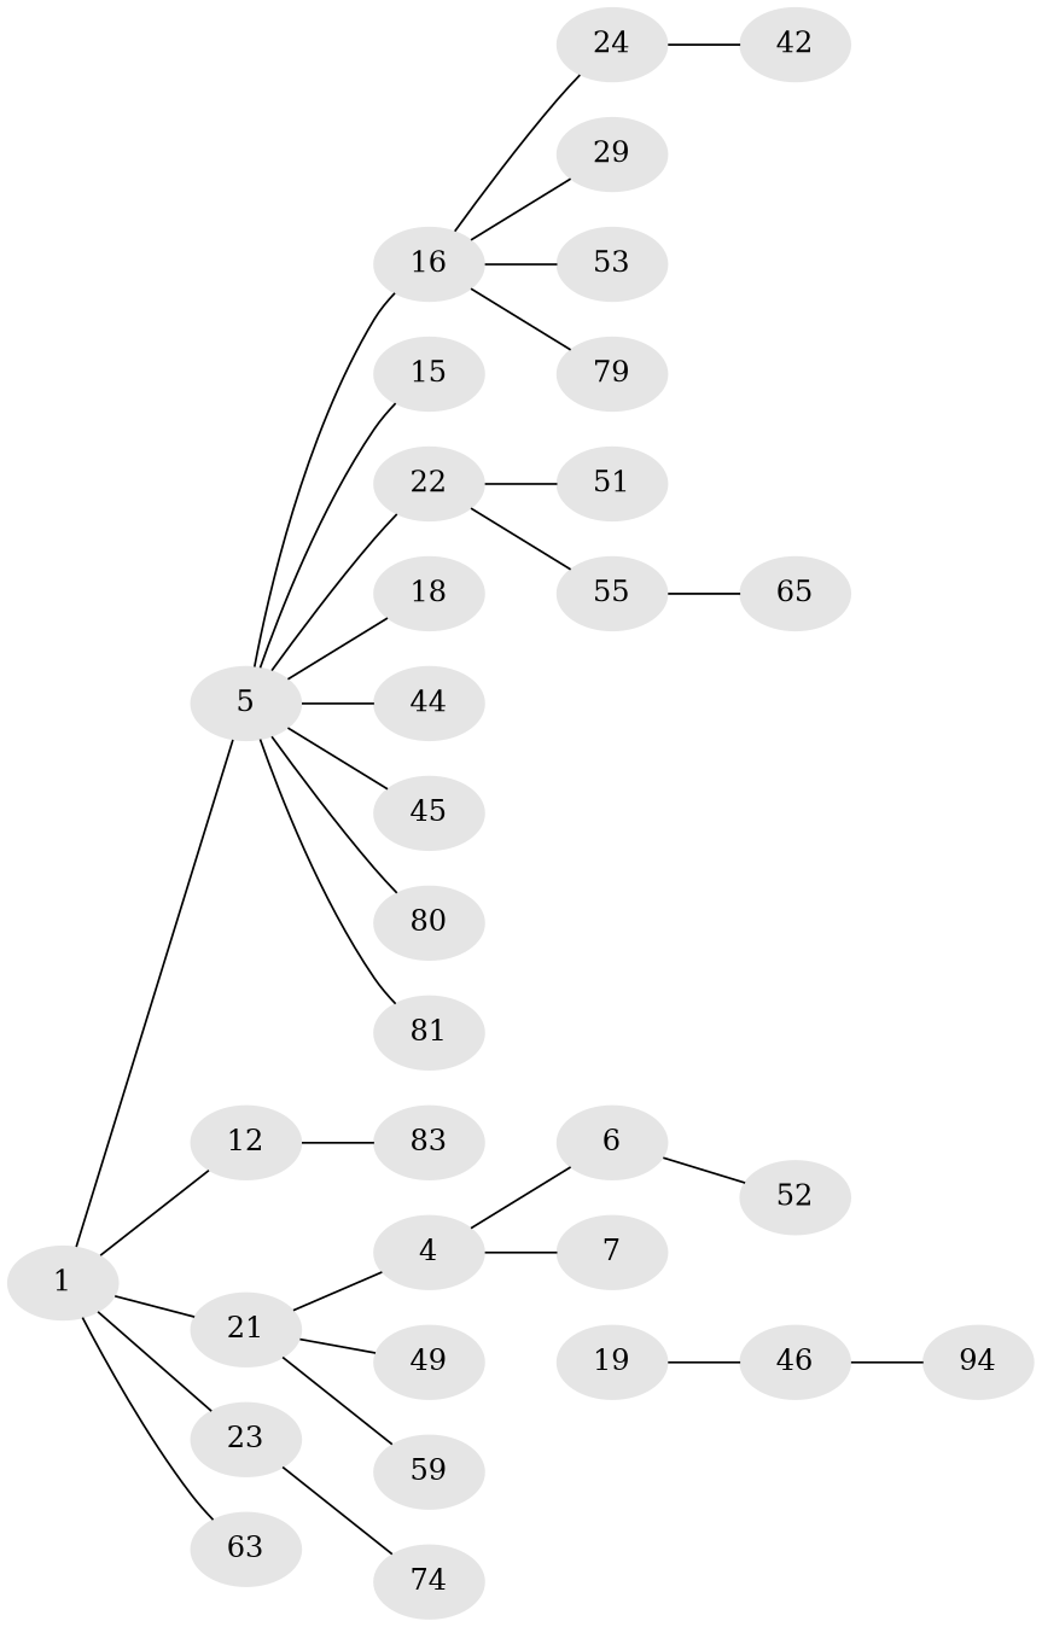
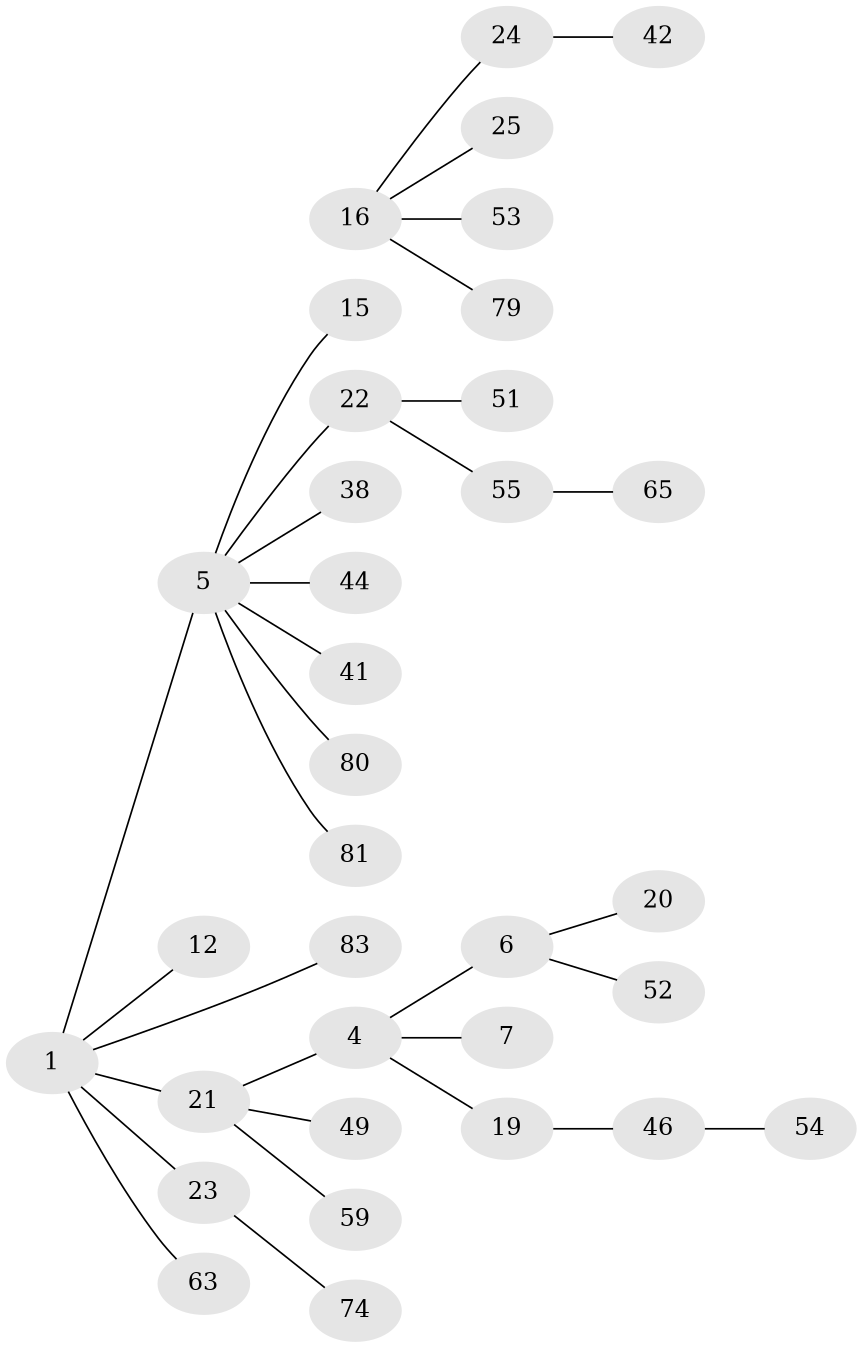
  graph {
    rankdir=LR
    node [color=gray90 style=filled]
    1 [super="+2+3+17"]
    5 [super="+8+14"]
    12 [super="+47+40"]
    21 [super="+43+67"]
    23
    n6 [label=83 super="+34"]
    63
    4 [super="+9"]
    6
    7
    19 [super="+35"]
    n12 [label=16 super="+11+36+13"]
    15
    22 [super="+30"]
-   38 [label=18]
+   38
    44
-   45
+   45 [label=41]
    80
    81
    49
    59
    74
+   20
    52 [super="+84"]
    46
    24
-   25 [super="+66+29+70" label=29]
+   25 [super="+66+29+70"]
    53 [super="+61+75"]
    79
    51
    55 [super="+64"]
    42 [super="+50"]
-   54 [label=94]
+   54
    65
    1 -- 5
    1 -- 12
    1 -- 21
    1 -- 23
-   12 -- n6
+   1 -- n6
    1 -- 63
-   5 -- n12
    5 -- 15
    5 -- 22
    5 -- 38
    5 -- 44
    5 -- 45
    5 -- 80
    5 -- 81
    21 -- 4
    21 -- 49
    21 -- 59
    23 -- 74
    4 -- 6
    4 -- 7
+   4 -- 19
+   6 -- 20
    6 -- 52
    19 -- 46
    n12 -- 24
    n12 -- 25
    n12 -- 53
    n12 -- 79
    22 -- 51
    22 -- 55
    46 -- 54
    24 -- 42
    55 -- 65
  }
